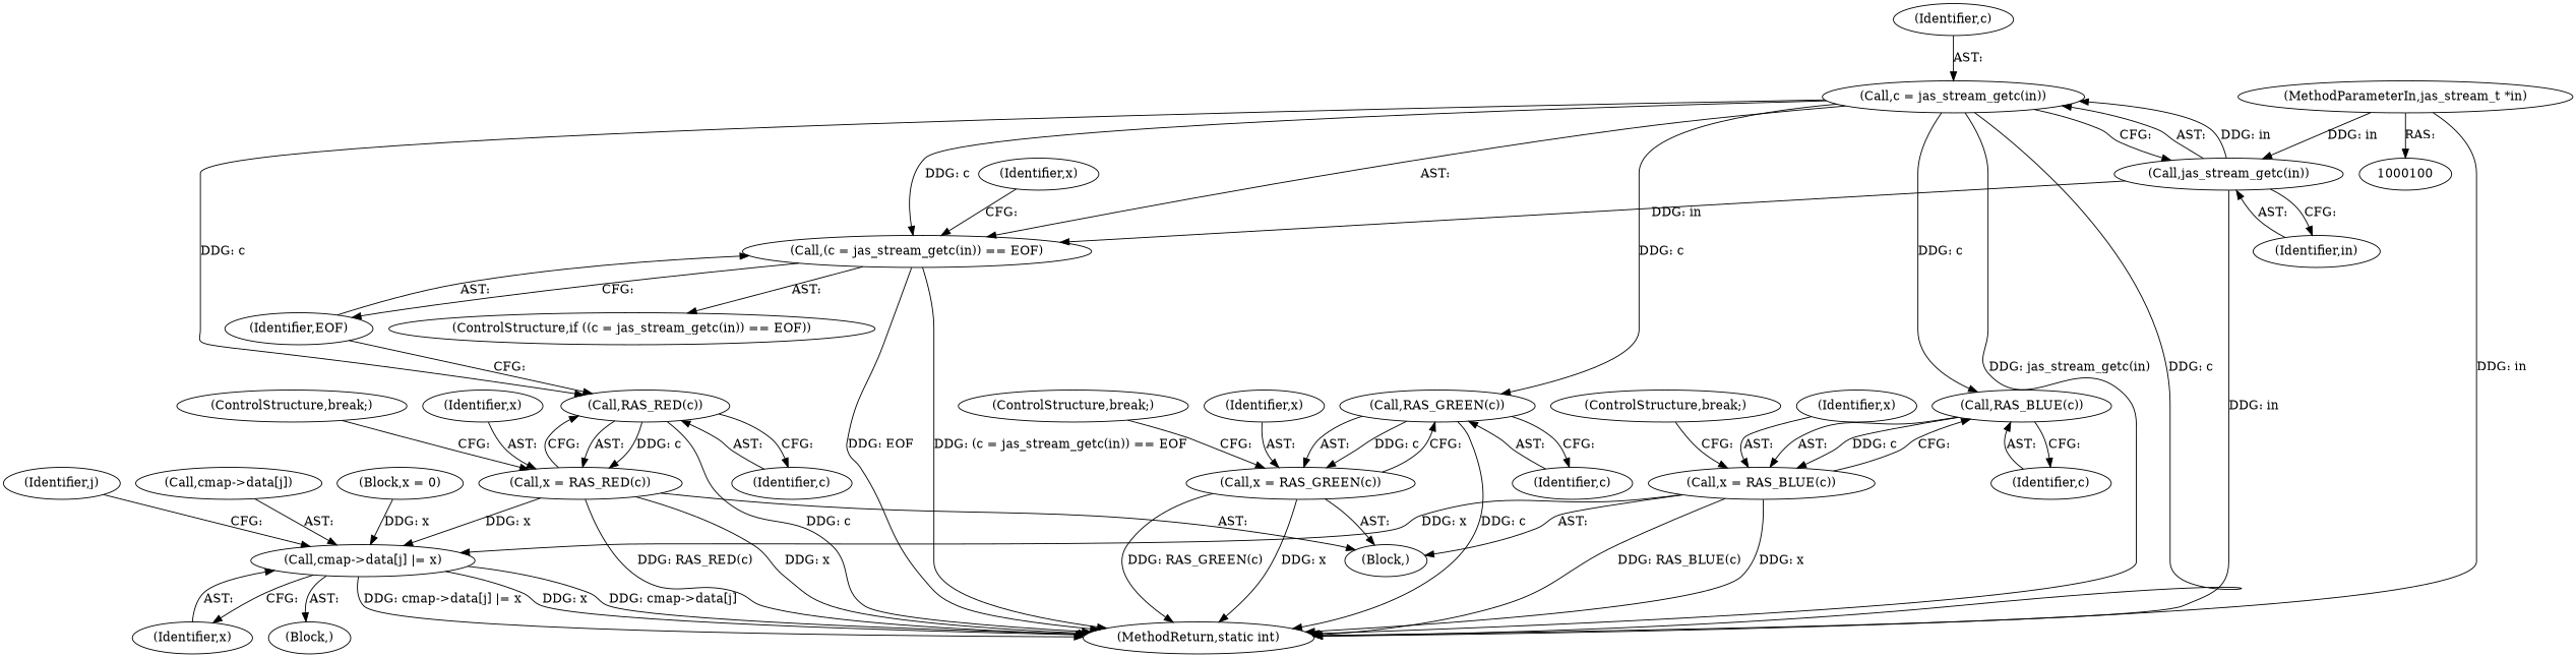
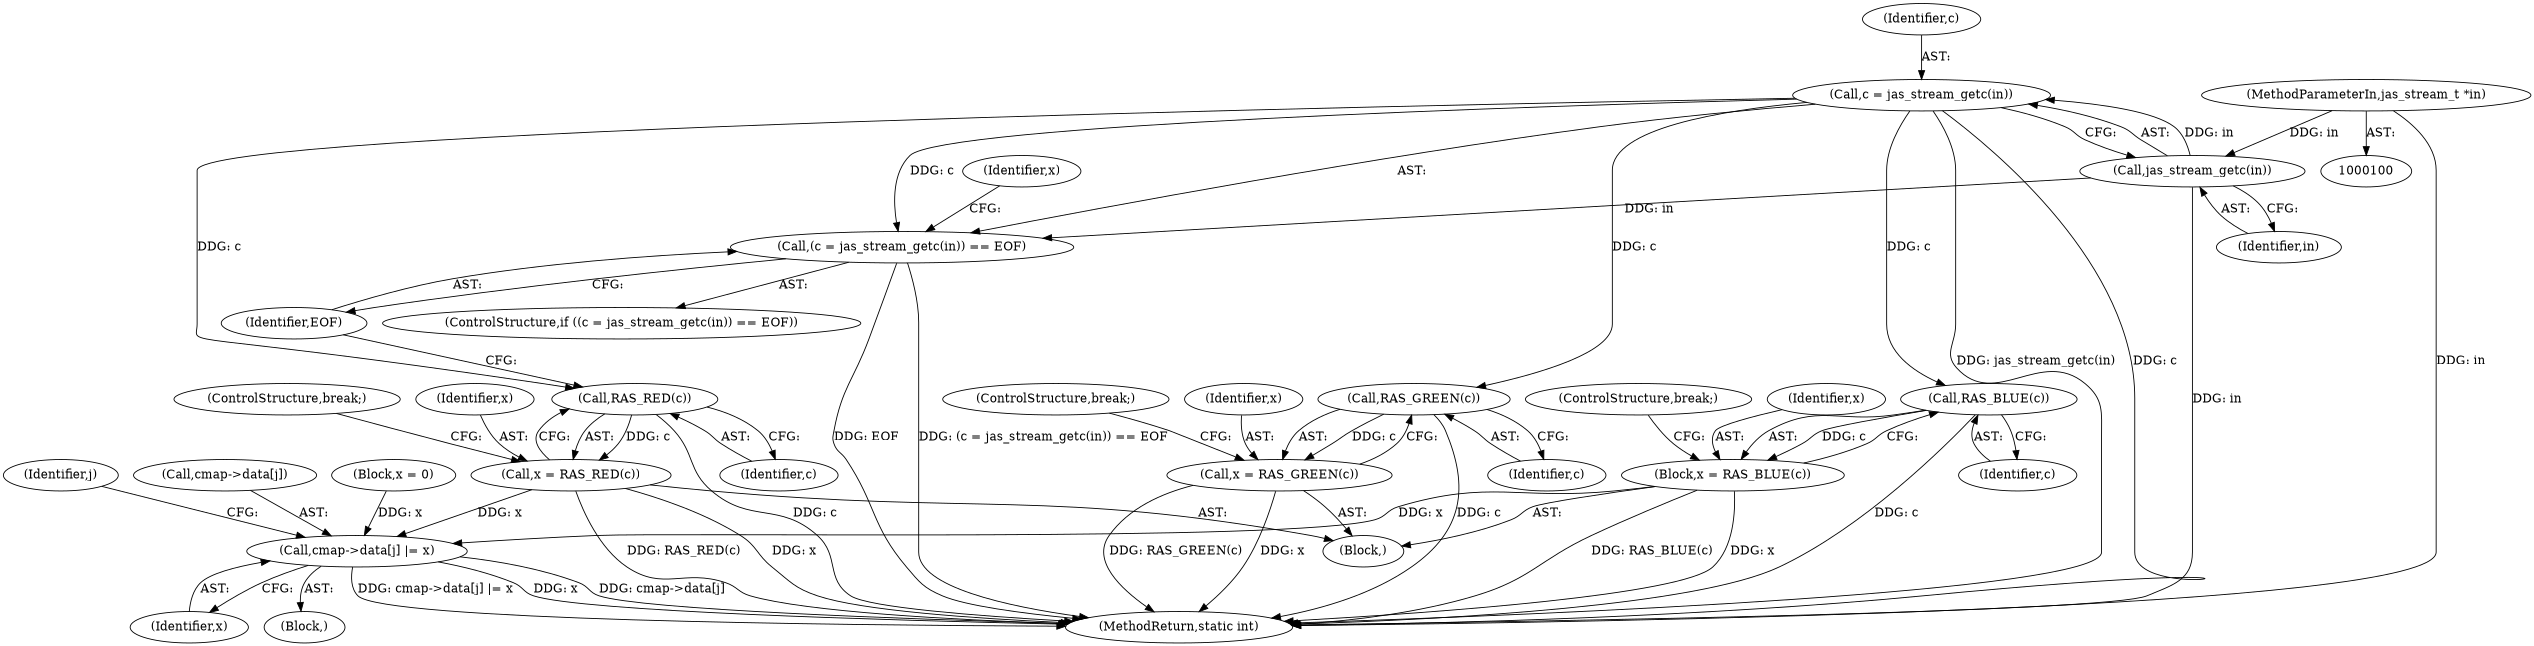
  digraph {
    n1 [label="(Call,c = jas_stream_getc(in))"]
    n2 [label="(Call,jas_stream_getc(in))"]
    n3 [label="(Call,(c = jas_stream_getc(in)) == EOF)"]
    n4 [label="(Call,RAS_RED(c))"]
    n5 [label="(Call,RAS_GREEN(c))"]
    n6 [label="(Call,RAS_BLUE(c))"]
    n7 [label="(MethodReturn,static int)"]
    n8 [label="(Identifier,in)"]
    n9 [label="(Identifier,EOF)"]
    n10 [label="(ControlStructure,if ((c = jas_stream_getc(in)) == EOF))"]
    n11 [label="(Call,x = RAS_RED(c))"]
    n12 [label="(Identifier,c)"]
    n13 [label="(Call,x = RAS_GREEN(c))"]
    n14 [label="(Identifier,c)"]
-   n15 [label="(Call,x = RAS_BLUE(c))"]
+   n15 [label="(Block,x = RAS_BLUE(c))"]
    n16 [label="(Identifier,c)"]
    n17 [label="(MethodParameterIn,jas_stream_t *in)"]
    1000100
    n19 [label="(Call,cmap->data[j] |= x)"]
    n20 [label="(Block,)"]
    n21 [label="(Identifier,x)"]
    n22 [label="(Block,)"]
    n23 [label="(Identifier,x)"]
    n24 [label="(ControlStructure,break;)"]
    n25 [label="(Identifier,x)"]
    n26 [label="(Identifier,x)"]
    n27 [label="(Identifier,j)"]
    n28 [label="(ControlStructure,break;)"]
    n29 [label="(Call,cmap->data[j])"]
    n30 [label="(Identifier,x)"]
    n31 [label="(Identifier,c)"]
    n32 [label="(ControlStructure,break;)"]
    n33 [label="(Block,x = 0)"]
    n1 -> n2 [label="CFG: "]
    n1 -> n3 [label="AST: "]
    n1 -> n3 [label="DDG: c"]
    n1 -> n4 [label="DDG: c"]
    n1 -> n5 [label="DDG: c"]
    n1 -> n6 [label="DDG: c"]
    n1 -> n7 [label="DDG: jas_stream_getc(in)"]
    n1 -> n7 [label="DDG: c"]
    n2 -> n1 [label="AST: "]
    n2 -> n1 [label="DDG: in"]
    n2 -> n3 [label="DDG: in"]
    n2 -> n7 [label="DDG: in"]
    n2 -> n8 [label="CFG: "]
    n3 -> n7 [label="DDG: (c = jas_stream_getc(in)) == EOF"]
    n3 -> n7 [label="DDG: EOF"]
    n3 -> n9 [label="CFG: "]
    n3 -> n10 [label="AST: "]
    n4 -> n7 [label="DDG: c"]
    n4 -> n11 [label="AST: "]
    n4 -> n11 [label="DDG: c"]
    n4 -> n12 [label="CFG: "]
    n5 -> n7 [label="DDG: c"]
    n5 -> n13 [label="AST: "]
    n5 -> n13 [label="DDG: c"]
    n5 -> n14 [label="CFG: "]
+   n6 -> n7 [label="DDG: c"]
    n6 -> n15 [label="AST: "]
    n6 -> n15 [label="DDG: c"]
    n6 -> n16 [label="CFG: "]
    n8 -> n2 [label="AST: "]
    n9 -> n3 [label="AST: "]
    n9 -> n4 [label="CFG: "]
    n11 -> n4 [label="CFG: "]
    n11 -> n7 [label="DDG: RAS_RED(c)"]
    n11 -> n7 [label="DDG: x"]
    n11 -> n19 [label="DDG: x"]
    n11 -> n20 [label="AST: "]
    n12 -> n4 [label="AST: "]
    n13 -> n5 [label="CFG: "]
    n13 -> n7 [label="DDG: RAS_GREEN(c)"]
    n13 -> n7 [label="DDG: x"]
    n13 -> n20 [label="AST: "]
    n14 -> n5 [label="AST: "]
    n15 -> n6 [label="CFG: "]
    n15 -> n7 [label="DDG: RAS_BLUE(c)"]
    n15 -> n7 [label="DDG: x"]
    n15 -> n19 [label="DDG: x"]
    n15 -> n20 [label="AST: "]
    n16 -> n6 [label="AST: "]
    n17 -> n2 [label="DDG: in"]
    n17 -> n7 [label="DDG: in"]
-   n17 -> 1000100 [label="RAS: "]
+   n17 -> 1000100 [label="AST: "]
    n19 -> n7 [label="DDG: cmap->data[j] |= x"]
    n19 -> n7 [label="DDG: x"]
    n19 -> n7 [label="DDG: cmap->data[j]"]
    n19 -> n21 [label="CFG: "]
    n19 -> n22 [label="AST: "]
    n21 -> n19 [label="AST: "]
    n23 -> n13 [label="AST: "]
    n24 -> n11 [label="CFG: "]
    n25 -> n3 [label="CFG: "]
    n26 -> n11 [label="AST: "]
    n27 -> n19 [label="CFG: "]
    n28 -> n13 [label="CFG: "]
    n29 -> n19 [label="AST: "]
    n30 -> n15 [label="AST: "]
    n31 -> n1 [label="AST: "]
    n32 -> n15 [label="CFG: "]
    n33 -> n19 [label="DDG: x"]
  }
